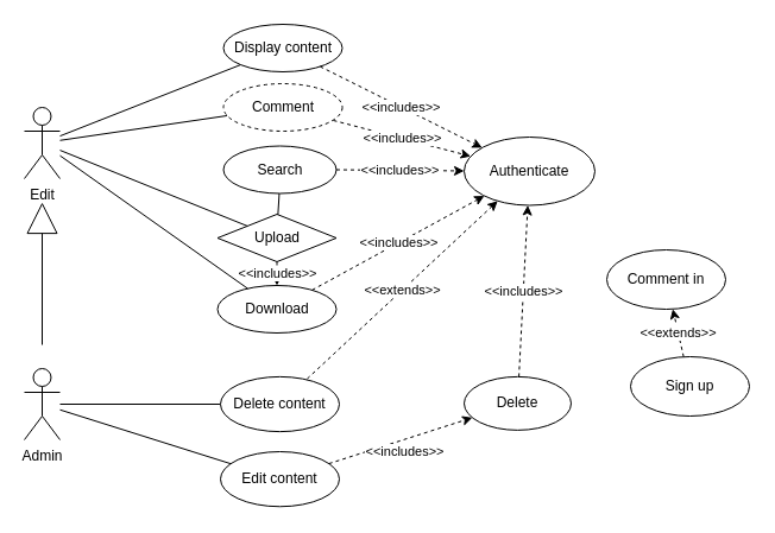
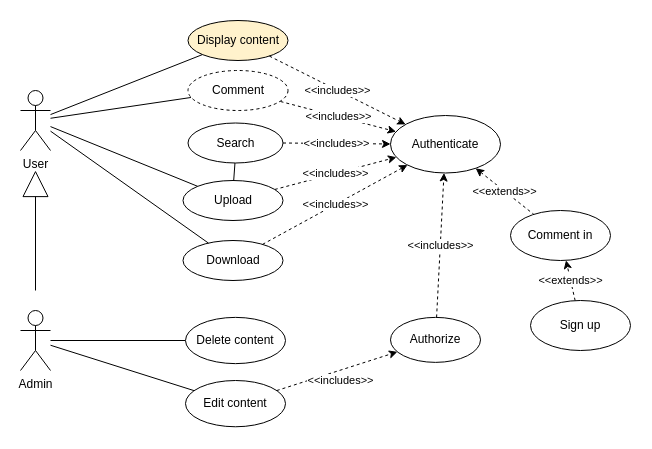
  <mxCell id="0" />
  <mxCell id="1" parent="0" />
  <mxCell id="2" style="rounded=0;orthogonalLoop=1;jettySize=auto;html=1;endArrow=none;endFill=0;" parent="1" source="3" target="6" edge="1"><mxGeometry relative="1" as="geometry"><mxPoint x="183.673" y="93.982" as="targetPoint" /></mxGeometry></mxCell>
- <mxCell id="3" value="Edit" style="shape=umlActor;verticalLabelPosition=bottom;verticalAlign=top;html=1;outlineConnect=0;gradientColor=#ffffff;gradientDirection=radial;" parent="1" vertex="1"><mxGeometry x="20" y="90" width="30" height="60" as="geometry" /></mxCell>
+ <mxCell id="3" value="User" style="shape=umlActor;verticalLabelPosition=bottom;verticalAlign=top;html=1;outlineConnect=0;gradientColor=#ffffff;gradientDirection=radial;" parent="1" vertex="1"><mxGeometry x="20" y="90" width="30" height="60" as="geometry" /></mxCell>
  <mxCell id="4" value="Search" style="ellipse;whiteSpace=wrap;html=1;" parent="1" vertex="1"><mxGeometry x="187.5" y="122.5" width="95" height="40" as="geometry" /></mxCell>
- <mxCell id="5" value="Upload" style="rhombus;whiteSpace=wrap;html=1;" parent="1" vertex="1"><mxGeometry x="182.5" y="180" width="100" height="40" as="geometry" /></mxCell>
+ <mxCell id="5" value="Upload" style="ellipse;whiteSpace=wrap;html=1;" parent="1" vertex="1"><mxGeometry x="182.5" y="180" width="100" height="40" as="geometry" /></mxCell>
  <mxCell id="6" value="Comment" style="ellipse;whiteSpace=wrap;html=1;dashed=1;" parent="1" vertex="1"><mxGeometry x="187.5" y="70" width="100" height="40" as="geometry" /></mxCell>
  <mxCell id="7" value="Authenticate" style="ellipse;whiteSpace=wrap;html=1;gradientColor=#ffffff;gradientDirection=radial;" parent="1" vertex="1"><mxGeometry x="390" y="115" width="110" height="57.5" as="geometry" /></mxCell>
  <mxCell id="8" value="&amp;lt;&amp;lt;includes&amp;gt;&amp;gt;" style="edgeStyle=none;rounded=0;orthogonalLoop=1;jettySize=auto;html=1;endArrow=classic;endFill=1;dashed=1;" parent="1" source="9" target="7" edge="1"><mxGeometry relative="1" as="geometry" /></mxCell>
- <mxCell id="9" value="Delete" style="ellipse;whiteSpace=wrap;html=1;gradientColor=#ffffff;gradientDirection=radial;" parent="1" vertex="1"><mxGeometry x="390" y="316.88" width="90" height="45" as="geometry" /></mxCell>
+ <mxCell id="9" value="Authorize" style="ellipse;whiteSpace=wrap;html=1;gradientColor=#ffffff;gradientDirection=radial;" parent="1" vertex="1"><mxGeometry x="390" y="316.88" width="90" height="45" as="geometry" /></mxCell>
  <mxCell id="10" value="&lt;div&gt;Comment in&lt;/div&gt;" style="ellipse;whiteSpace=wrap;html=1;gradientColor=#ffffff;gradientDirection=radial;" parent="1" vertex="1"><mxGeometry x="510" y="210" width="100" height="50" as="geometry" /></mxCell>
- <mxCell id="11" value="&amp;lt;&amp;lt;extends&amp;gt;&amp;gt;" style="edgeStyle=none;rounded=0;orthogonalLoop=1;jettySize=auto;html=1;endArrow=none;endFill=0;dashed=1;startArrow=classic;startFill=1;" parent="1" source="7" target="17" edge="1"><mxGeometry relative="1" as="geometry"><mxPoint x="291" y="50" as="sourcePoint" /><mxPoint x="425.771" y="86.623" as="targetPoint" /></mxGeometry></mxCell>
+ <mxCell id="11" value="&amp;lt;&amp;lt;extends&amp;gt;&amp;gt;" style="edgeStyle=none;rounded=0;orthogonalLoop=1;jettySize=auto;html=1;endArrow=none;endFill=0;dashed=1;startArrow=classic;startFill=1;" parent="1" source="7" target="10" edge="1"><mxGeometry relative="1" as="geometry"><mxPoint x="291" y="50" as="sourcePoint" /><mxPoint x="425.771" y="86.623" as="targetPoint" /></mxGeometry></mxCell>
  <mxCell id="12" value="&amp;lt;&amp;lt;extends&amp;gt;&amp;gt;" style="edgeStyle=none;rounded=0;orthogonalLoop=1;jettySize=auto;html=1;startArrow=none;startFill=0;endArrow=classic;endFill=1;dashed=1;" parent="1" source="13" target="10" edge="1"><mxGeometry relative="1" as="geometry" /></mxCell>
  <mxCell id="13" value="Sign up" style="ellipse;whiteSpace=wrap;html=1;gradientColor=#ffffff;gradientDirection=radial;" parent="1" vertex="1"><mxGeometry x="530" y="300" width="100" height="50" as="geometry" /></mxCell>
  <mxCell id="14" style="edgeStyle=none;rounded=0;orthogonalLoop=1;jettySize=auto;html=1;startArrow=none;startFill=0;endArrow=none;endFill=0;" parent="1" source="4" target="5" edge="1"><mxGeometry relative="1" as="geometry"><mxPoint x="177.903" y="141.983" as="sourcePoint" /></mxGeometry></mxCell>
  <mxCell id="15" value="&amp;lt;&amp;lt;includes&amp;gt;&amp;gt;" style="edgeStyle=none;rounded=0;orthogonalLoop=1;jettySize=auto;html=1;endArrow=classic;endFill=1;dashed=1;exitX=0.925;exitY=0.775;exitDx=0;exitDy=0;exitPerimeter=0;" parent="1" source="6" target="7" edge="1"><mxGeometry relative="1" as="geometry"><mxPoint x="295" y="150.625" as="sourcePoint" /><mxPoint x="514.491" y="196.718" as="targetPoint" /></mxGeometry></mxCell>
  <mxCell id="16" style="rounded=0;orthogonalLoop=1;jettySize=auto;html=1;startArrow=none;startFill=0;endArrow=none;endFill=0;" parent="1" source="17" target="19" edge="1"><mxGeometry relative="1" as="geometry" /></mxCell>
  <mxCell id="17" value="Delete content" style="ellipse;whiteSpace=wrap;html=1;gradientColor=#ffffff;gradientDirection=radial;" parent="1" vertex="1"><mxGeometry x="185" y="316.88" width="100" height="46.25" as="geometry" /></mxCell>
  <mxCell id="18" style="edgeStyle=orthogonalEdgeStyle;rounded=0;orthogonalLoop=1;jettySize=auto;html=1;endArrow=block;endFill=0;endSize=24;startSize=11;" edge="1" parent="1"><mxGeometry relative="1" as="geometry"><mxPoint x="35" y="290" as="sourcePoint" /><mxPoint x="35" y="170" as="targetPoint" /></mxGeometry></mxCell>
  <mxCell id="19" value="Admin" style="shape=umlActor;verticalLabelPosition=bottom;verticalAlign=top;html=1;outlineConnect=0;gradientColor=#ffffff;gradientDirection=radial;" parent="1" vertex="1"><mxGeometry x="20" y="310.01" width="30" height="60" as="geometry" /></mxCell>
  <mxCell id="20" value="&amp;lt;&amp;lt;includes&amp;gt;&amp;gt;" style="edgeStyle=none;rounded=0;orthogonalLoop=1;jettySize=auto;html=1;endArrow=classic;endFill=1;dashed=1;" edge="1" parent="1" source="4" target="7"><mxGeometry relative="1" as="geometry"><mxPoint x="290" y="111" as="sourcePoint" /><mxPoint x="542.52" y="152.647" as="targetPoint" /></mxGeometry></mxCell>
- <mxCell id="21" value="&amp;lt;&amp;lt;includes&amp;gt;&amp;gt;" style="edgeStyle=none;rounded=0;orthogonalLoop=1;jettySize=auto;html=1;endArrow=classic;endFill=1;dashed=1;" edge="1" parent="1" source="5" target="22"><mxGeometry relative="1" as="geometry"><mxPoint x="300" y="121" as="sourcePoint" /><mxPoint x="552.52" y="162.647" as="targetPoint" /></mxGeometry></mxCell>
+ <mxCell id="21" value="&amp;lt;&amp;lt;includes&amp;gt;&amp;gt;" style="edgeStyle=none;rounded=0;orthogonalLoop=1;jettySize=auto;html=1;endArrow=classic;endFill=1;dashed=1;" edge="1" parent="1" source="5" target="7"><mxGeometry relative="1" as="geometry"><mxPoint x="300" y="121" as="sourcePoint" /><mxPoint x="552.52" y="162.647" as="targetPoint" /></mxGeometry></mxCell>
  <mxCell id="22" value="Download" style="ellipse;whiteSpace=wrap;html=1;" vertex="1" parent="1"><mxGeometry x="182.5" y="240" width="100" height="40" as="geometry" /></mxCell>
  <mxCell id="23" style="edgeStyle=none;rounded=0;orthogonalLoop=1;jettySize=auto;html=1;startArrow=none;startFill=0;endArrow=none;endFill=0;" edge="1" parent="1" source="5" target="3"><mxGeometry relative="1" as="geometry"><mxPoint x="198.992" y="147.526" as="sourcePoint" /><mxPoint x="60" y="131.688" as="targetPoint" /></mxGeometry></mxCell>
  <mxCell id="24" style="edgeStyle=none;rounded=0;orthogonalLoop=1;jettySize=auto;html=1;startArrow=none;startFill=0;endArrow=none;endFill=0;" edge="1" parent="1" source="22" target="3"><mxGeometry relative="1" as="geometry"><mxPoint x="208.992" y="157.526" as="sourcePoint" /><mxPoint x="70" y="141.688" as="targetPoint" /></mxGeometry></mxCell>
  <mxCell id="25" value="&amp;lt;&amp;lt;includes&amp;gt;&amp;gt;" style="edgeStyle=none;rounded=0;orthogonalLoop=1;jettySize=auto;html=1;endArrow=classic;endFill=1;dashed=1;" edge="1" parent="1" source="22" target="7"><mxGeometry relative="1" as="geometry"><mxPoint x="292.5" y="210" as="sourcePoint" /><mxPoint x="540.99" y="174.993" as="targetPoint" /></mxGeometry></mxCell>
  <mxCell id="26" value="Edit content" style="ellipse;whiteSpace=wrap;html=1;gradientColor=#ffffff;gradientDirection=radial;" vertex="1" parent="1"><mxGeometry x="185" y="380" width="100" height="46.25" as="geometry" /></mxCell>
  <mxCell id="27" style="rounded=0;orthogonalLoop=1;jettySize=auto;html=1;startArrow=none;startFill=0;endArrow=none;endFill=0;" edge="1" parent="1" source="26" target="19"><mxGeometry relative="1" as="geometry"><mxPoint x="195" y="350.005" as="sourcePoint" /><mxPoint x="60" y="350.01" as="targetPoint" /></mxGeometry></mxCell>
  <mxCell id="28" value="&amp;lt;&amp;lt;includes&amp;gt;&amp;gt;" style="rounded=0;orthogonalLoop=1;jettySize=auto;html=1;startArrow=none;startFill=0;endArrow=classic;endFill=1;dashed=1;" edge="1" parent="1" source="26" target="9"><mxGeometry x="0.006" y="-10" relative="1" as="geometry"><mxPoint as="offset" /><mxPoint x="295" y="350.005" as="sourcePoint" /><mxPoint x="440" y="350" as="targetPoint" /></mxGeometry></mxCell>
- <mxCell id="29" value="Display content" style="ellipse;whiteSpace=wrap;html=1;" vertex="1" parent="1"><mxGeometry x="187.5" y="20" width="100" height="40" as="geometry" /></mxCell>
+ <mxCell id="29" value="Display content" style="ellipse;whiteSpace=wrap;html=1;fillColor=#fff2cc;" vertex="1" parent="1"><mxGeometry x="187.5" y="20" width="100" height="40" as="geometry" /></mxCell>
  <mxCell id="30" style="rounded=0;orthogonalLoop=1;jettySize=auto;html=1;endArrow=none;endFill=0;" edge="1" parent="1" source="3" target="29"><mxGeometry relative="1" as="geometry"><mxPoint x="60" y="127.779" as="sourcePoint" /><mxPoint x="200.627" y="106.961" as="targetPoint" /></mxGeometry></mxCell>
  <mxCell id="31" value="&amp;lt;&amp;lt;includes&amp;gt;&amp;gt;" style="edgeStyle=none;rounded=0;orthogonalLoop=1;jettySize=auto;html=1;endArrow=classic;endFill=1;dashed=1;" edge="1" parent="1" source="29" target="7"><mxGeometry relative="1" as="geometry"><mxPoint x="290" y="111" as="sourcePoint" /><mxPoint x="418.32" y="153.546" as="targetPoint" /></mxGeometry></mxCell>
